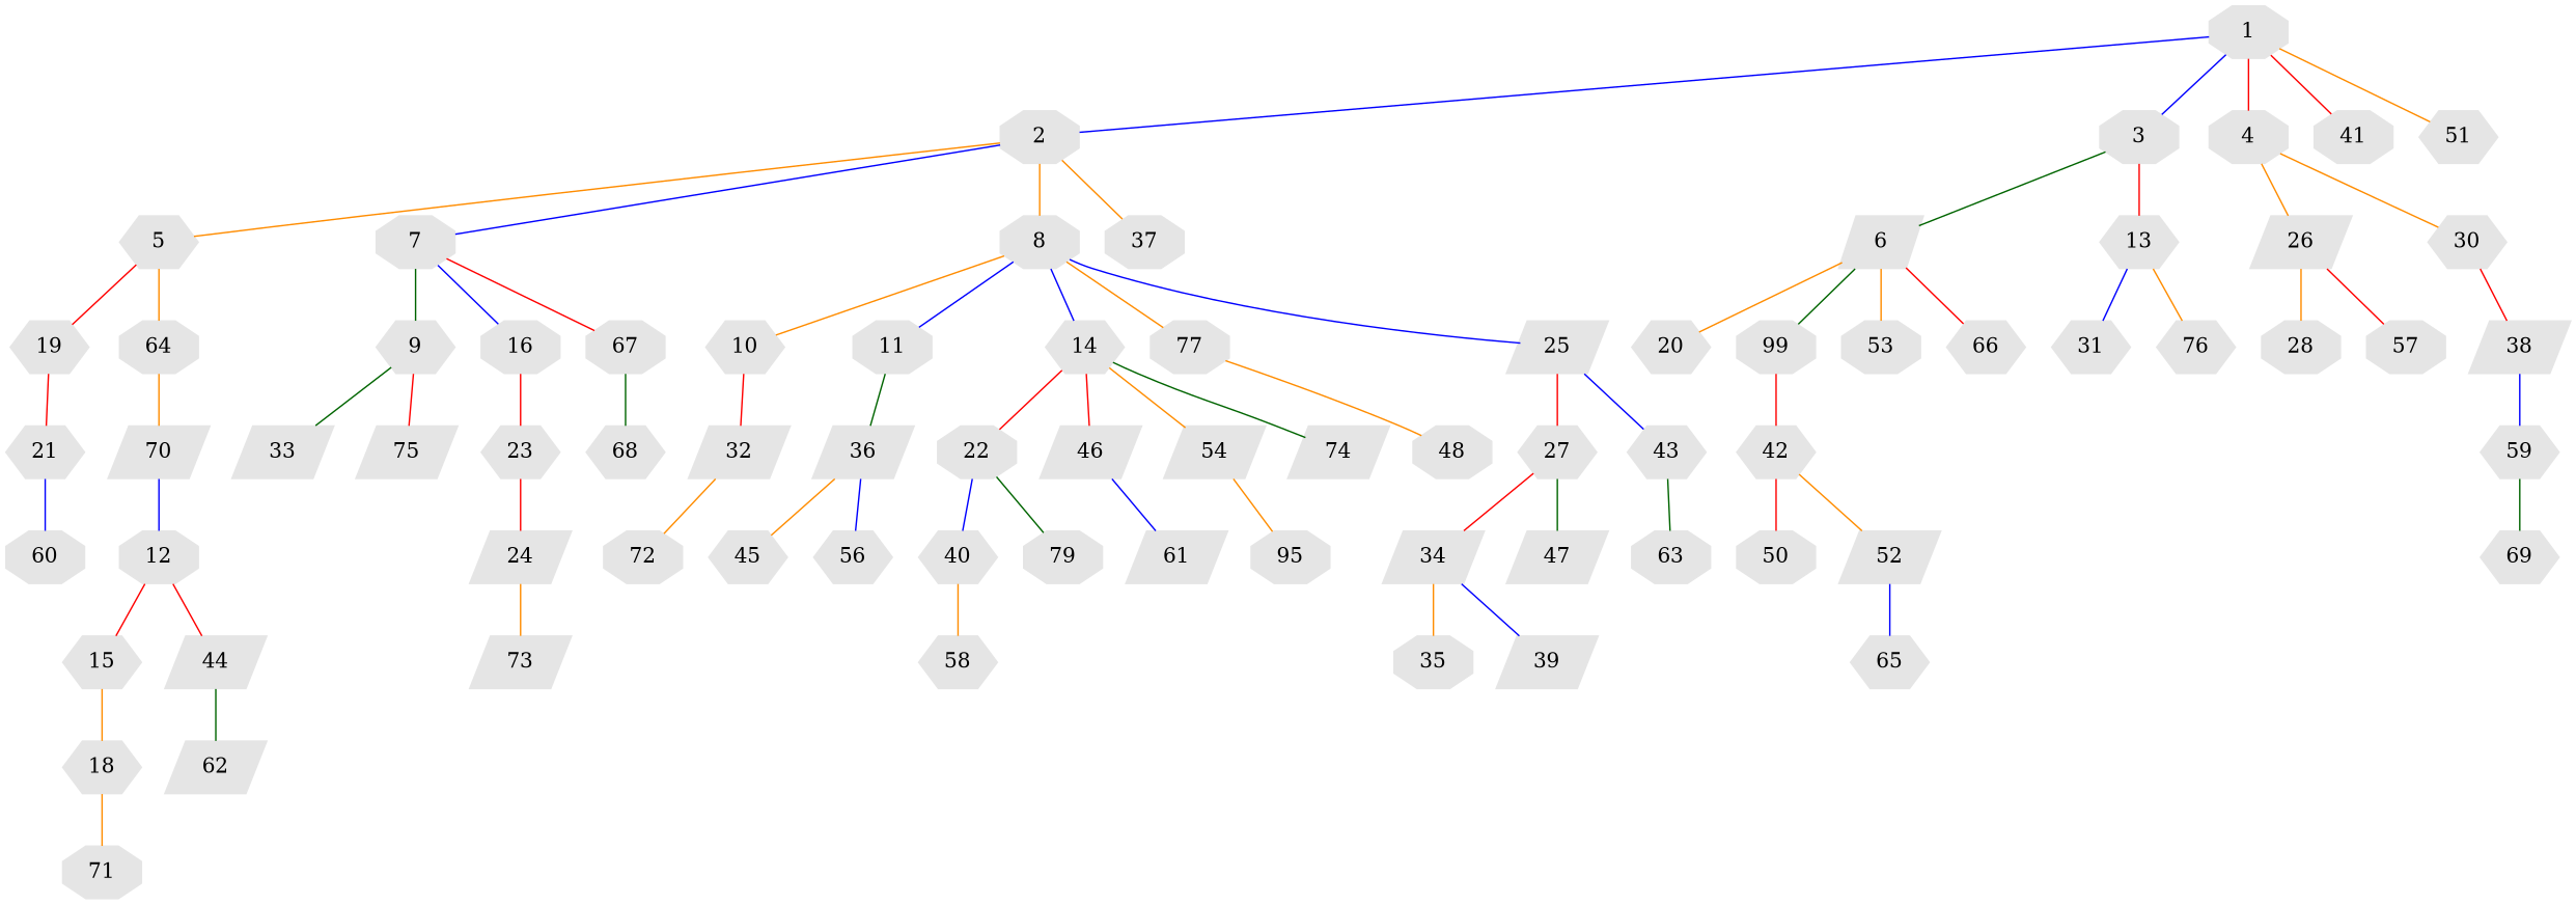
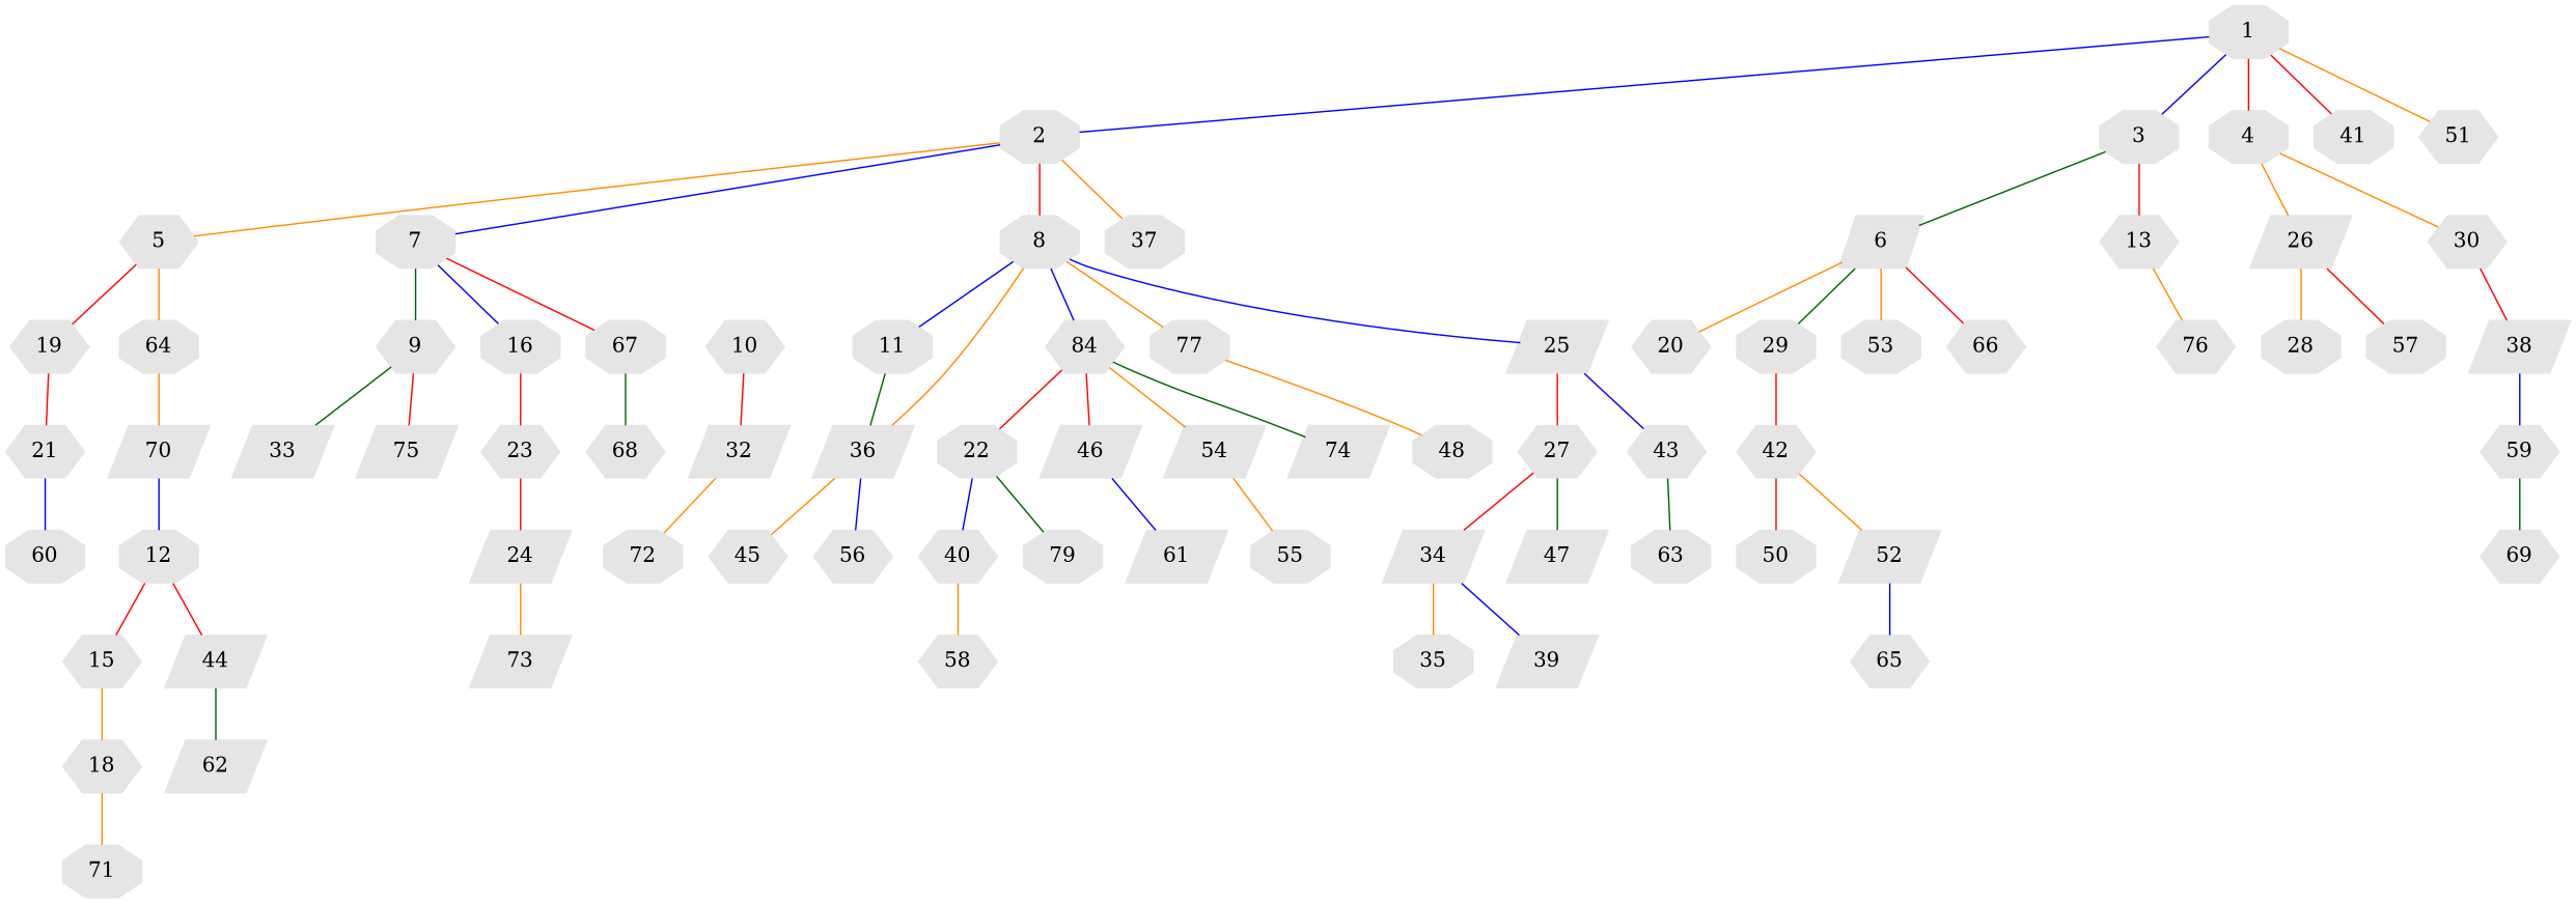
  graph {
    node [color=gray90 shape=octagon style=filled]
    edge [color=darkorange weight=1.0]
    1
    2
    3
    4
    41
    51 [shape=hexagon]
    5 [shape=hexagon]
    7
    8
    37
    6 [shape=parallelogram]
    13 [shape=hexagon]
    26 [shape=parallelogram]
    30 [shape=hexagon]
    19 [shape=hexagon]
    64
    9 [shape=hexagon]
    16
    67
    10 [shape=hexagon]
    11
-   14 [shape=hexagon]
+   14 [shape=hexagon label=84]
    n23 [label=77]
    25 [shape=parallelogram]
    20 [shape=hexagon]
-   29 [label=99]
+   29
    53
    66 [shape=hexagon]
-   31 [shape=hexagon]
    76 [shape=hexagon]
    28
    57
    38 [shape=parallelogram]
    15 [shape=hexagon]
    12
    44 [shape=parallelogram]
    21 [shape=hexagon]
    70 [shape=parallelogram]
    42 [shape=hexagon]
    33 [shape=parallelogram]
    75 [shape=parallelogram]
    23 [shape=hexagon]
    68 [shape=hexagon]
    32 [shape=parallelogram]
    36 [shape=parallelogram]
    22
    46 [shape=parallelogram]
    54 [shape=parallelogram]
    74 [shape=parallelogram]
    48
    27 [shape=hexagon]
    43 [shape=hexagon]
    72
    45 [shape=hexagon]
    56 [shape=hexagon]
    18 [shape=hexagon]
    62 [shape=parallelogram]
    40 [shape=hexagon]
    n59 [label=79]
    61 [shape=parallelogram]
-   55 [label=95]
+   55
    71
    24 [shape=parallelogram]
    60
    58 [shape=hexagon]
    73 [shape=parallelogram]
    34 [shape=parallelogram]
    47 [shape=parallelogram]
    63
    35
    39 [shape=parallelogram]
    50
    52 [shape=parallelogram]
    59 [shape=hexagon]
    69 [shape=hexagon]
    65 [shape=hexagon]
    1 -- 2 [color=blue]
    1 -- 3 [color=blue]
    1 -- 4 [color=red]
    1 -- 41 [color=red]
    1 -- 51
    2 -- 5
    2 -- 7 [color=blue]
-   2 -- 8
+   2 -- 8 [color=red]
    2 -- 37
    3 -- 6 [color=darkgreen]
    3 -- 13 [color=red]
    4 -- 26
    4 -- 30
    5 -- 19 [color=red]
    5 -- 64
    7 -- 9 [color=darkgreen weight=4.0]
    7 -- 16 [color=blue]
    7 -- 67 [color=red]
-   8 -- 10
+   8 -- 36
    8 -- 11 [color=blue]
    8 -- 14 [color=blue]
    8 -- n23 [weight=2.0]
    8 -- 25 [color=blue]
    6 -- 20
    6 -- 29 [color=darkgreen]
    6 -- 53
    6 -- 66 [color=red]
-   13 -- 31 [color=blue]
    13 -- 76
    26 -- 28
    26 -- 57 [color=red]
    30 -- 38 [color=red]
    19 -- 21 [color=red]
    64 -- 70
    9 -- 33 [color=darkgreen]
    9 -- 75 [color=red]
    16 -- 23 [color=red]
    67 -- 68 [color=darkgreen]
    10 -- 32 [color=red]
    11 -- 36 [color=darkgreen]
    14 -- 22 [color=red]
    14 -- 46 [color=red]
    14 -- 54
    14 -- 74 [color=darkgreen]
    n23 -- 48
    25 -- 27 [color=red]
    25 -- 43 [color=blue]
    29 -- 42 [color=red]
    38 -- 59 [color=blue]
    15 -- 18
    12 -- 15 [color=red]
    12 -- 44 [color=red]
    44 -- 62 [color=darkgreen]
    21 -- 60 [color=blue]
    70 -- 12 [color=blue]
    42 -- 50 [color=red]
    42 -- 52
    23 -- 24 [color=red]
    32 -- 72
    36 -- 45
    36 -- 56 [color=blue weight=2.0]
    22 -- 40 [color=blue]
    22 -- n59 [color=darkgreen]
    46 -- 61 [color=blue weight=2.0]
    54 -- 55 [weight=2.0]
    27 -- 34 [color=red]
    27 -- 47 [color=darkgreen]
    43 -- 63 [color=darkgreen]
    18 -- 71
    40 -- 58 [weight=4.0]
    24 -- 73
    34 -- 35 [weight=3.0]
    34 -- 39 [color=blue]
    52 -- 65 [color=blue]
    59 -- 69 [color=darkgreen]
  }
